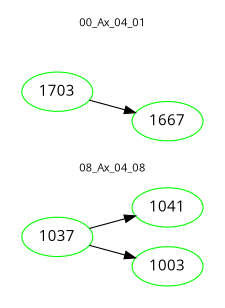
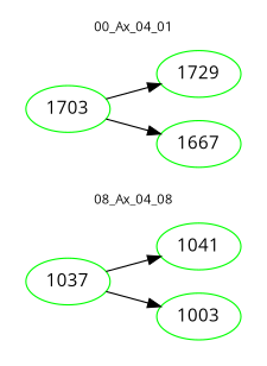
  digraph {
    fontname="Open Sans"
    rankdir=LR
    node [color=green fontname="Open Sans"]
    edge [color=black fontname="Open Sans"]
    n1 [label=1037]
    n2 [label=1003]
    n3 [label=1041]
    n4 [label=1703]
    n5 [label=1667]
+   n6 [label=1729]
    subgraph cluster_1 {
      color=white
      fontsize=10
      label="08_Ax_04_08"
      n1
      n2
      n3
    }
    subgraph cluster_2 {
      color=white
      fontsize=10
      label="00_Ax_04_01"
      n4
      n5
+     n6
    }
    n1 -> n2
    n1 -> n3
    n4 -> n5
+   n4 -> n6
  }
